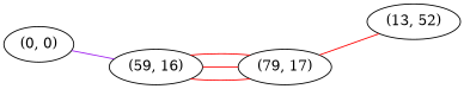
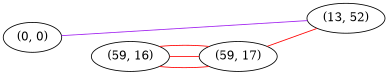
  graph {
    fontname="DejaVu Serif"
    rankdir=LR
    node [fontname="DejaVu Serif"]
    edge [color=red fontname="DejaVu Serif" weight=1]
    "(0, 0)"
    "(13, 52)"
    "(59, 16)"
-   "(59, 17)" [label="(79, 17)"]
-   "(0, 0)" -- "(59, 16)" [color=purple weight=4]
+   "(59, 17)"
+   "(0, 0)" -- "(13, 52)" [color=purple weight=4]
    "(59, 16)" -- "(59, 17)"
    "(59, 16)" -- "(59, 17)"
    "(59, 16)" -- "(59, 17)"
    "(59, 17)" -- "(13, 52)"
  }
